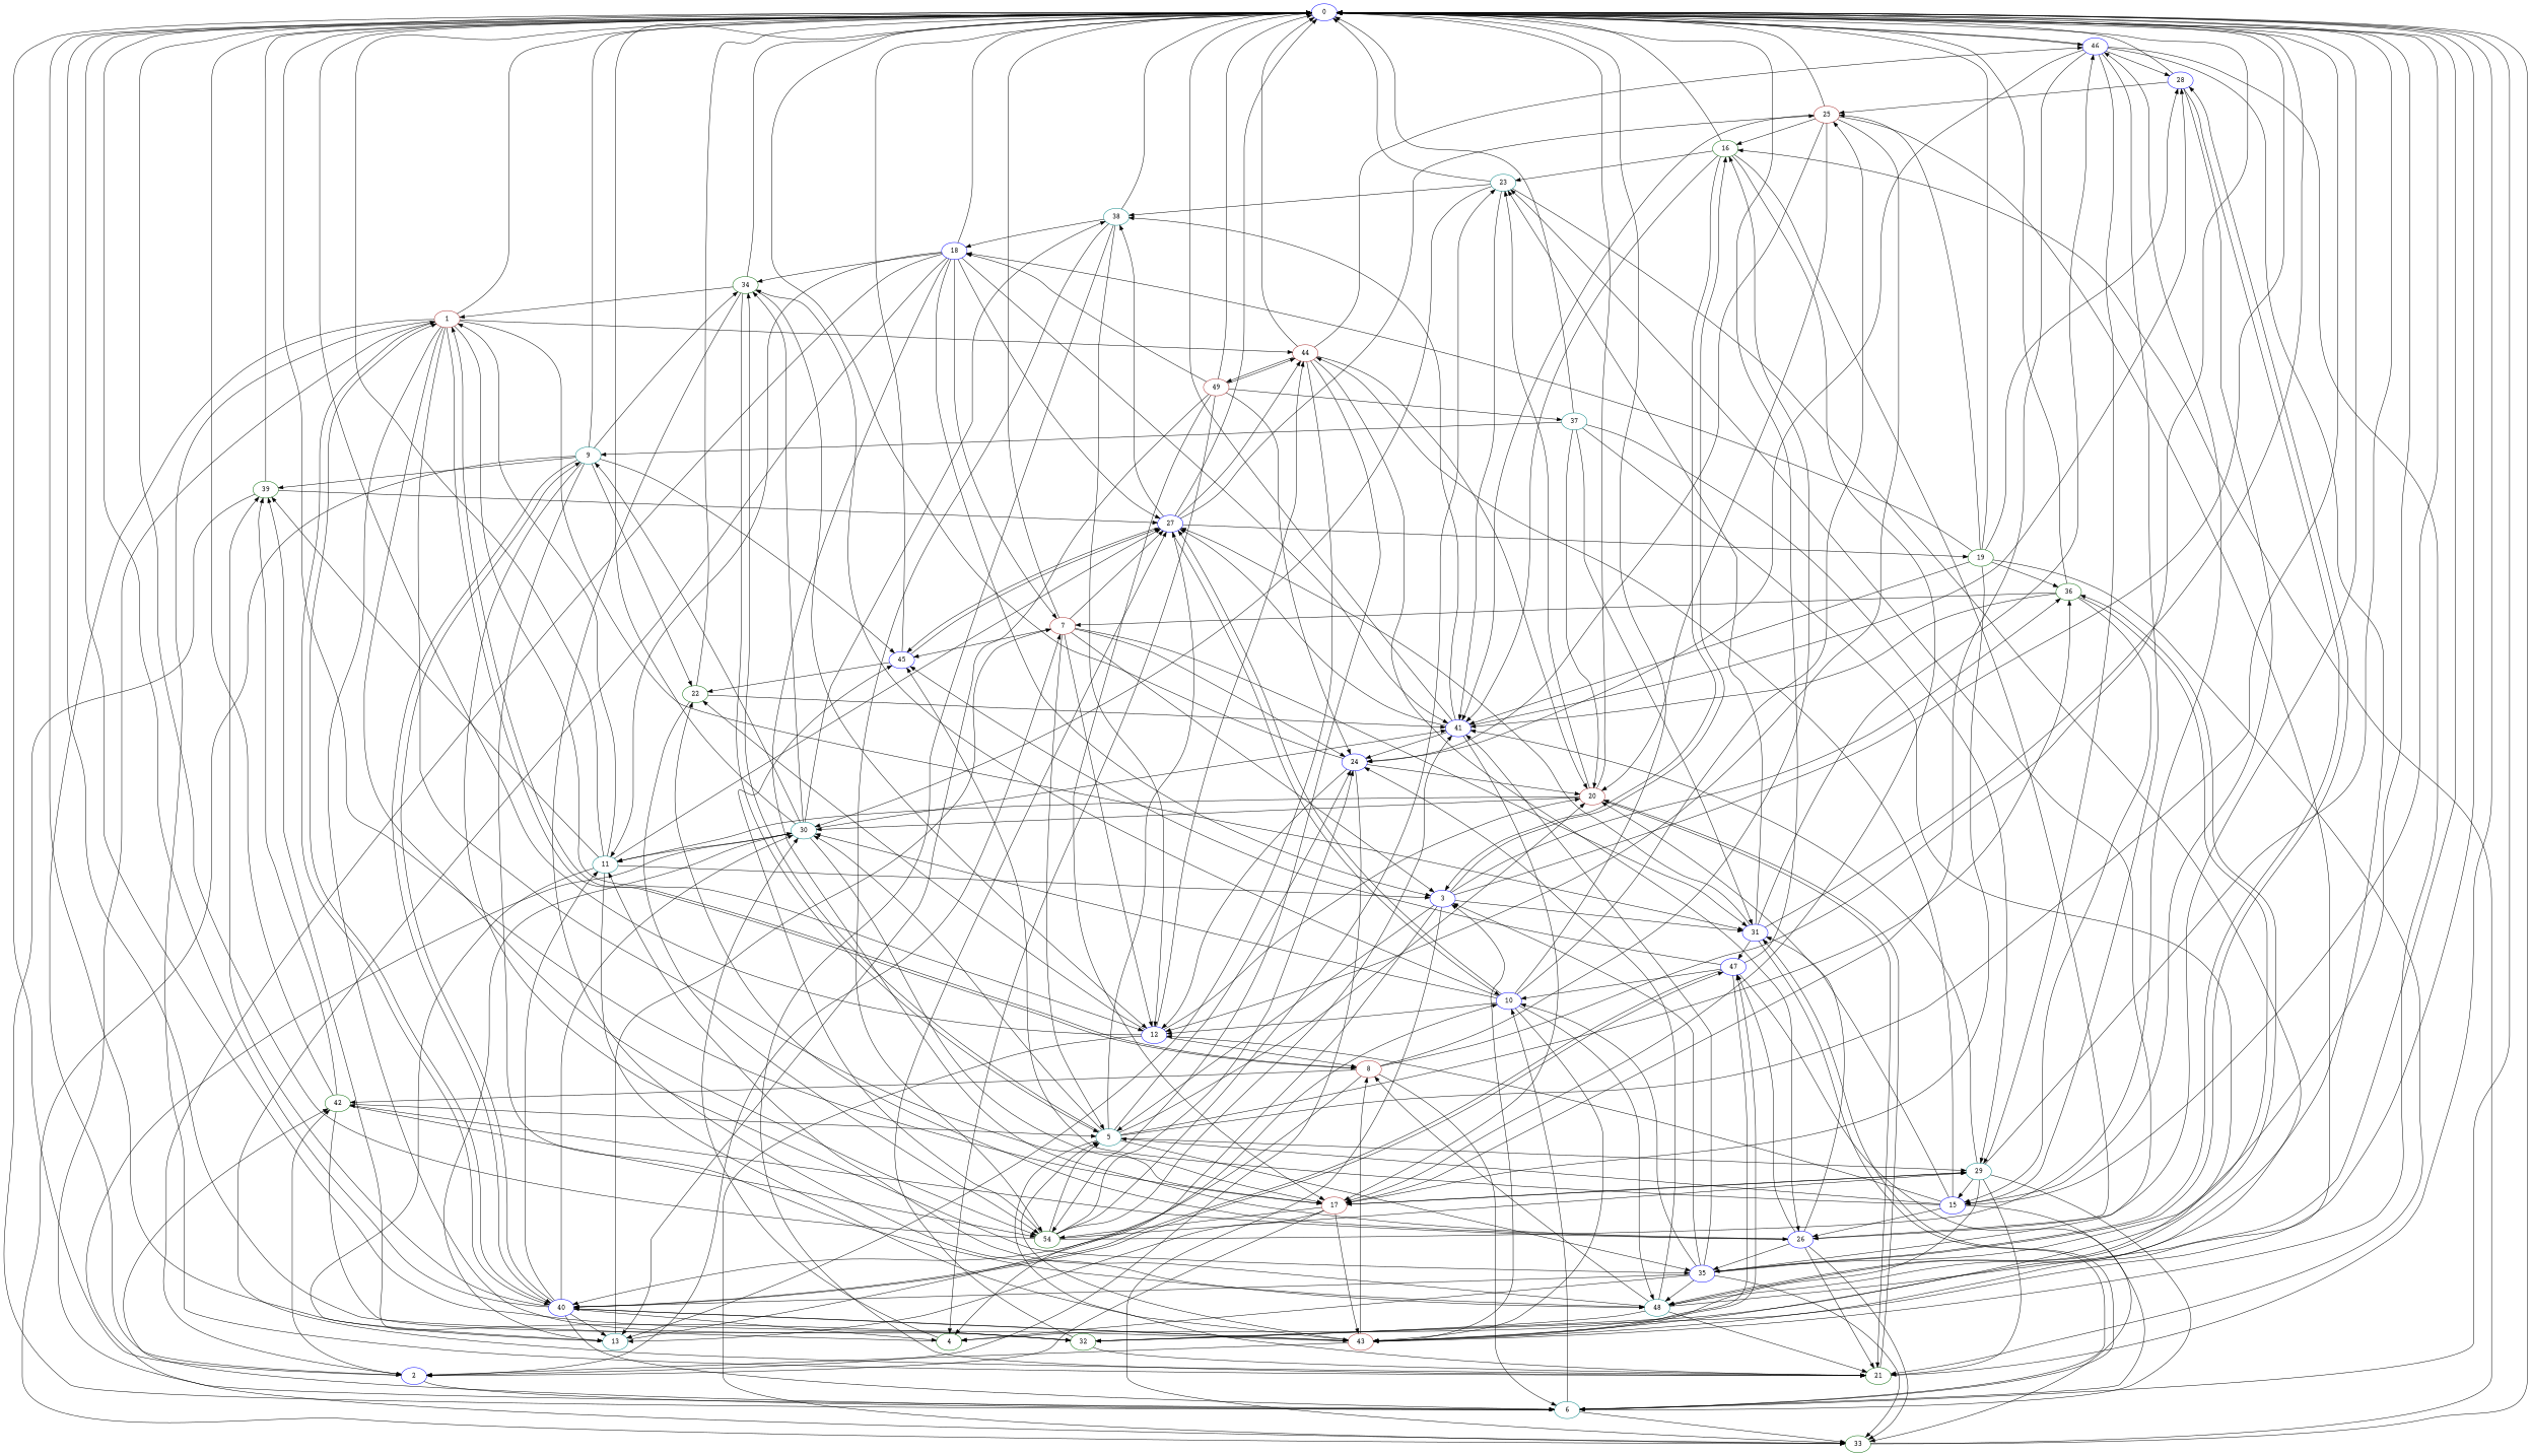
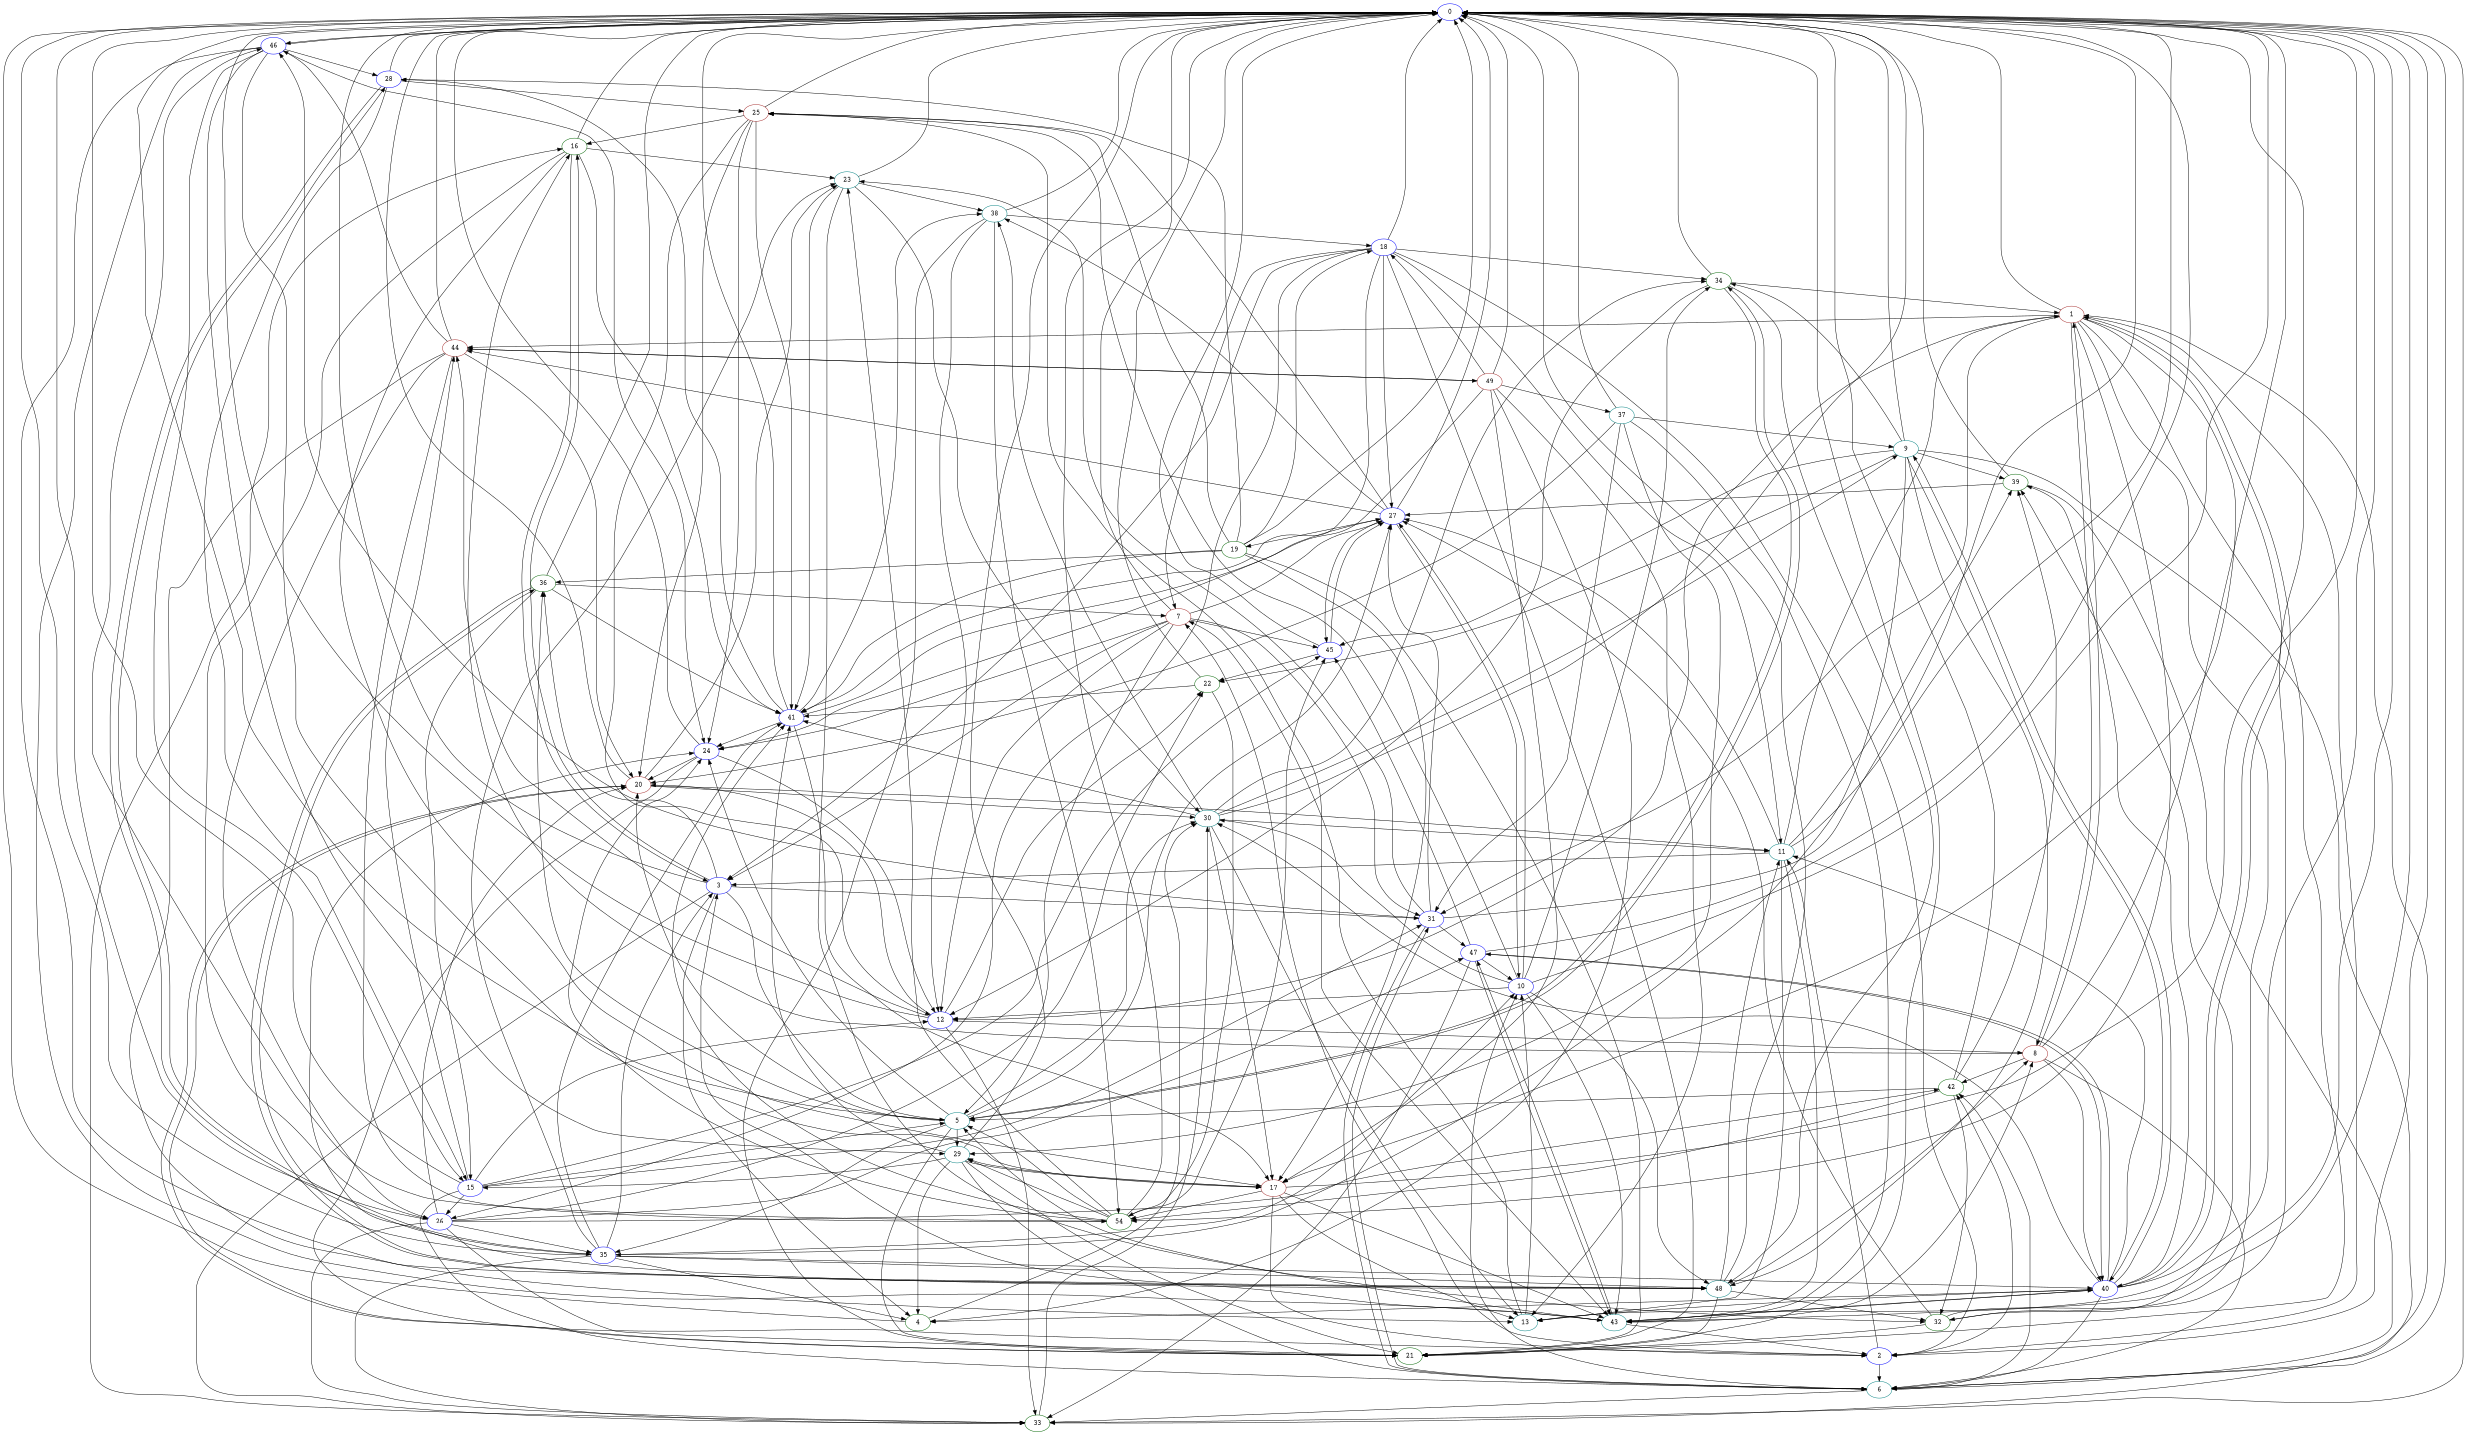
  strict digraph {
    fontname="Courier Prime"
    node [color=blue component_delay=3 fontname="Courier Prime"]
    edge [fontname="Courier Prime" wire_delay=1]
    0
    46
    17 [color=brown]
    24
    29 [color=teal]
    48 [color=teal]
-   43 [color=brown]
+   43 [color=teal]
    15
    28
    2
    n11 [color=darkgreen label=54]
    13 [color=teal]
    12
    20 [color=brown]
    21 [color=darkgreen]
    6 [color=teal]
    41
    4 [color=darkgreen]
    8 [color=brown]
    32 [color=darkgreen]
    11 [color=teal]
    36 [color=darkgreen]
    40
    5 [color=teal]
    47
    3
    31
    44 [color=brown]
    45
    26
    35
    25 [color=brown]
    1 [color=brown]
    7 [color=brown]
    42 [color=darkgreen]
    16 [color=darkgreen]
    33 [color=darkgreen]
    22 [color=darkgreen]
    23 [color=teal]
    27
    39 [color=darkgreen]
    30 [color=teal]
    9 [color=teal]
    49 [color=brown]
    10
    34 [color=darkgreen]
    38 [color=teal]
    19 [color=darkgreen]
    18
    37 [color=teal]
    0 -> 46
    46 -> 0
    46 -> 17
    46 -> 24
    46 -> 29
    46 -> 48
    46 -> 43
    46 -> 15
    46 -> 28
    17 -> 0
    17 -> 29
    17 -> 43
    17 -> 2
    17 -> n11
    17 -> 13
    24 -> 0
    24 -> 2
    24 -> 12
    24 -> 20
    29 -> 0
    29 -> 17
    29 -> 15
    29 -> 21
    29 -> 6
    29 -> 41
    29 -> 4
    48 -> 0
    48 -> 24
    48 -> 21
    48 -> 8
    48 -> 32
    48 -> 11
    48 -> 36
    43 -> 0
    43 -> 2
    43 -> 8
    43 -> 40
    43 -> 5
    43 -> 47
    43 -> 3
    15 -> 0
    15 -> 12
    15 -> 6
    15 -> 5
    15 -> 31
    15 -> 44
    15 -> 45
    15 -> 26
    28 -> 0
    28 -> 15
    28 -> 35
    28 -> 25
    2 -> 0
    2 -> 6
+   2 -> 11
    2 -> 7
    2 -> 42
    n11 -> 0
    n11 -> 46
    n11 -> 24
    n11 -> 29
    n11 -> 41
    n11 -> 5
    n11 -> 45
    n11 -> 23
    13 -> 0
    13 -> 7
    13 -> 10
    12 -> 0
    12 -> 20
    12 -> 8
    12 -> 44
    12 -> 33
    12 -> 22
    20 -> 0
    20 -> 21
    20 -> 11
    20 -> 23
    20 -> 30
    21 -> 0
    21 -> 20
    6 -> 0
    6 -> 31
    6 -> 1
    6 -> 42
    6 -> 33
    6 -> 10
    41 -> 0
    41 -> 17
    41 -> 24
    41 -> 28
    41 -> 27
    41 -> 38
    4 -> 0
    4 -> 30
    8 -> 0
    8 -> 6
    8 -> 40
    8 -> 1
    8 -> 42
    8 -> 16
    32 -> 0
    32 -> 21
    32 -> 27
    32 -> 39
    11 -> 0
    11 -> 43
    11 -> 13
    11 -> 3
    11 -> 1
    11 -> 27
    11 -> 39
    36 -> 0
    36 -> 48
    36 -> 15
    36 -> 41
    36 -> 7
    40 -> 0
    40 -> 43
    40 -> 13
    40 -> 6
    40 -> 4
    40 -> 11
    40 -> 47
    40 -> 1
    40 -> 39
    40 -> 30
    40 -> 9
    5 -> 0
    5 -> 24
    5 -> 29
    5 -> 20
    5 -> 21
    5 -> 36
    5 -> 35
    5 -> 27
    5 -> 30
    5 -> 34
    47 -> 0
    47 -> 43
    47 -> 40
    47 -> 45
    47 -> 33
    47 -> 10
    3 -> 0
    3 -> 4
    3 -> 36
    3 -> 5
    3 -> 31
    3 -> 16
    3 -> 33
    31 -> 0
    31 -> 46
    31 -> 6
    31 -> 47
    31 -> 23
    31 -> 27
    44 -> 0
    44 -> 46
    44 -> n11
    44 -> 13
    44 -> 20
    44 -> 26
    44 -> 49
    45 -> 0
    45 -> 22
    45 -> 27
    26 -> 0
    26 -> 20
    26 -> 21
    26 -> 47
    26 -> 35
    26 -> 42
    26 -> 33
    26 -> 22
    35 -> 0
    35 -> 48
    35 -> 28
    35 -> 41
    35 -> 4
    35 -> 40
    35 -> 3
    35 -> 33
    35 -> 23
    35 -> 10
    25 -> 0
    25 -> 24
    25 -> 43
    25 -> 12
    25 -> 20
    25 -> 41
    25 -> 16
    1 -> 0
    1 -> 17
    1 -> 2
    1 -> n11
    1 -> 12
    1 -> 21
    1 -> 8
    1 -> 32
    1 -> 40
    1 -> 31
    1 -> 44
    7 -> 0
    7 -> 24
    7 -> 12
    7 -> 5
    7 -> 3
    7 -> 31
    7 -> 45
    7 -> 27
    42 -> 0
    42 -> n11
    42 -> 32
    42 -> 5
    42 -> 39
    16 -> 0
    16 -> 17
    16 -> 41
    16 -> 3
    16 -> 26
    16 -> 23
    33 -> 0
    33 -> 16
    33 -> 30
    22 -> 0
    22 -> n11
    22 -> 41
    23 -> 0
    23 -> 41
    23 -> 32
    23 -> 30
    23 -> 38
    27 -> 0
    27 -> 44
    27 -> 45
    27 -> 25
    27 -> 10
    27 -> 38
    27 -> 19
    39 -> 0
    39 -> 6
    39 -> 27
    30 -> 0
    30 -> 17
    30 -> 13
    30 -> 41
    30 -> 11
    30 -> 9
    30 -> 34
    30 -> 38
    9 -> 0
    9 -> 48
    9 -> 40
    9 -> 45
    9 -> 35
    9 -> 33
    9 -> 22
    9 -> 39
    9 -> 34
    49 -> 0
    49 -> 17
    49 -> 24
    49 -> 13
    49 -> 4
    49 -> 44
    49 -> 18
    49 -> 37
    10 -> 0
    10 -> 48
    10 -> 43
    10 -> 12
    10 -> 25
    10 -> 27
    10 -> 30
    10 -> 34
    34 -> 0
    34 -> 48
    34 -> 12
    34 -> 5
    34 -> 1
    38 -> 0
    38 -> n11
    38 -> 12
    38 -> 21
    38 -> 18
    19 -> 0
    19 -> 17
    19 -> 28
    19 -> 21
    19 -> 41
    19 -> 36
    19 -> 25
    19 -> 18
    18 -> 0
    18 -> 2
    18 -> 21
    18 -> 41
    18 -> 11
    18 -> 3
    18 -> 26
    18 -> 7
    18 -> 27
    18 -> 34
    37 -> 0
    37 -> 29
    37 -> 43
    37 -> 20
    37 -> 31
    37 -> 9
  }
